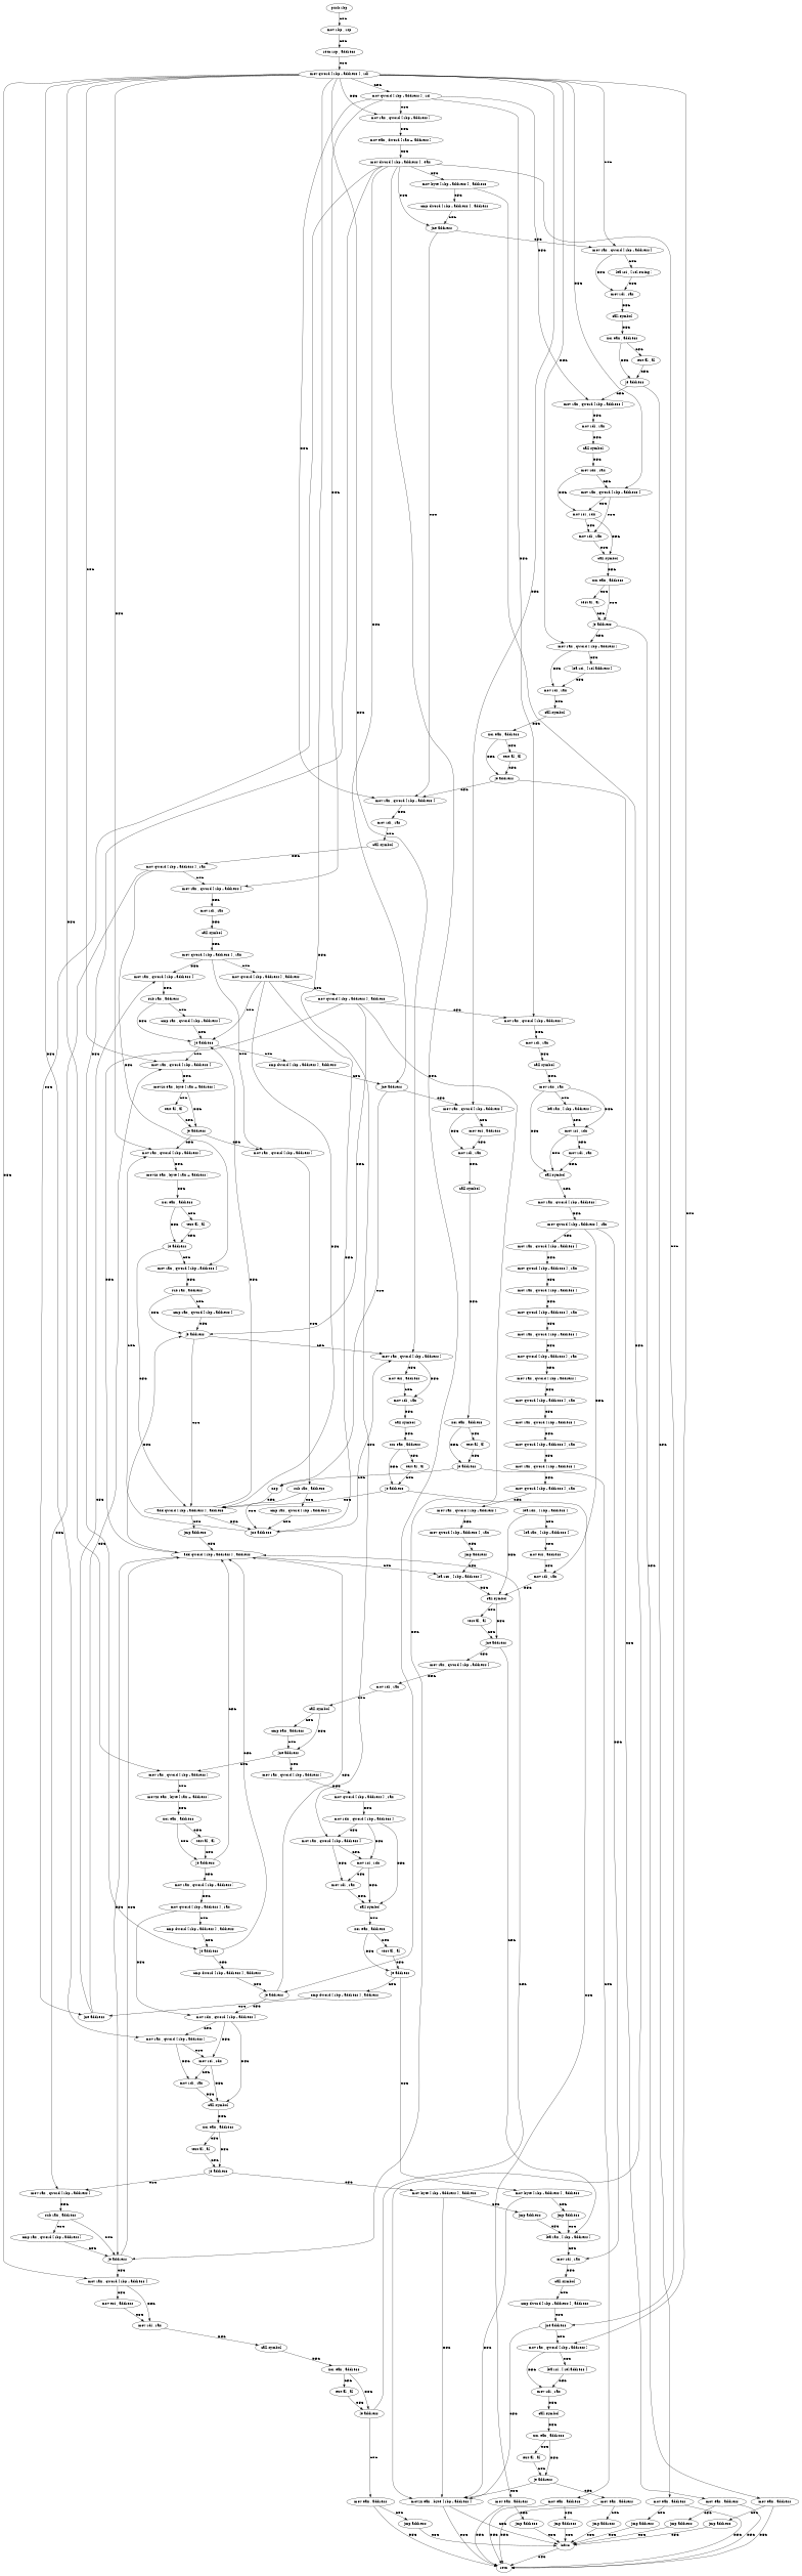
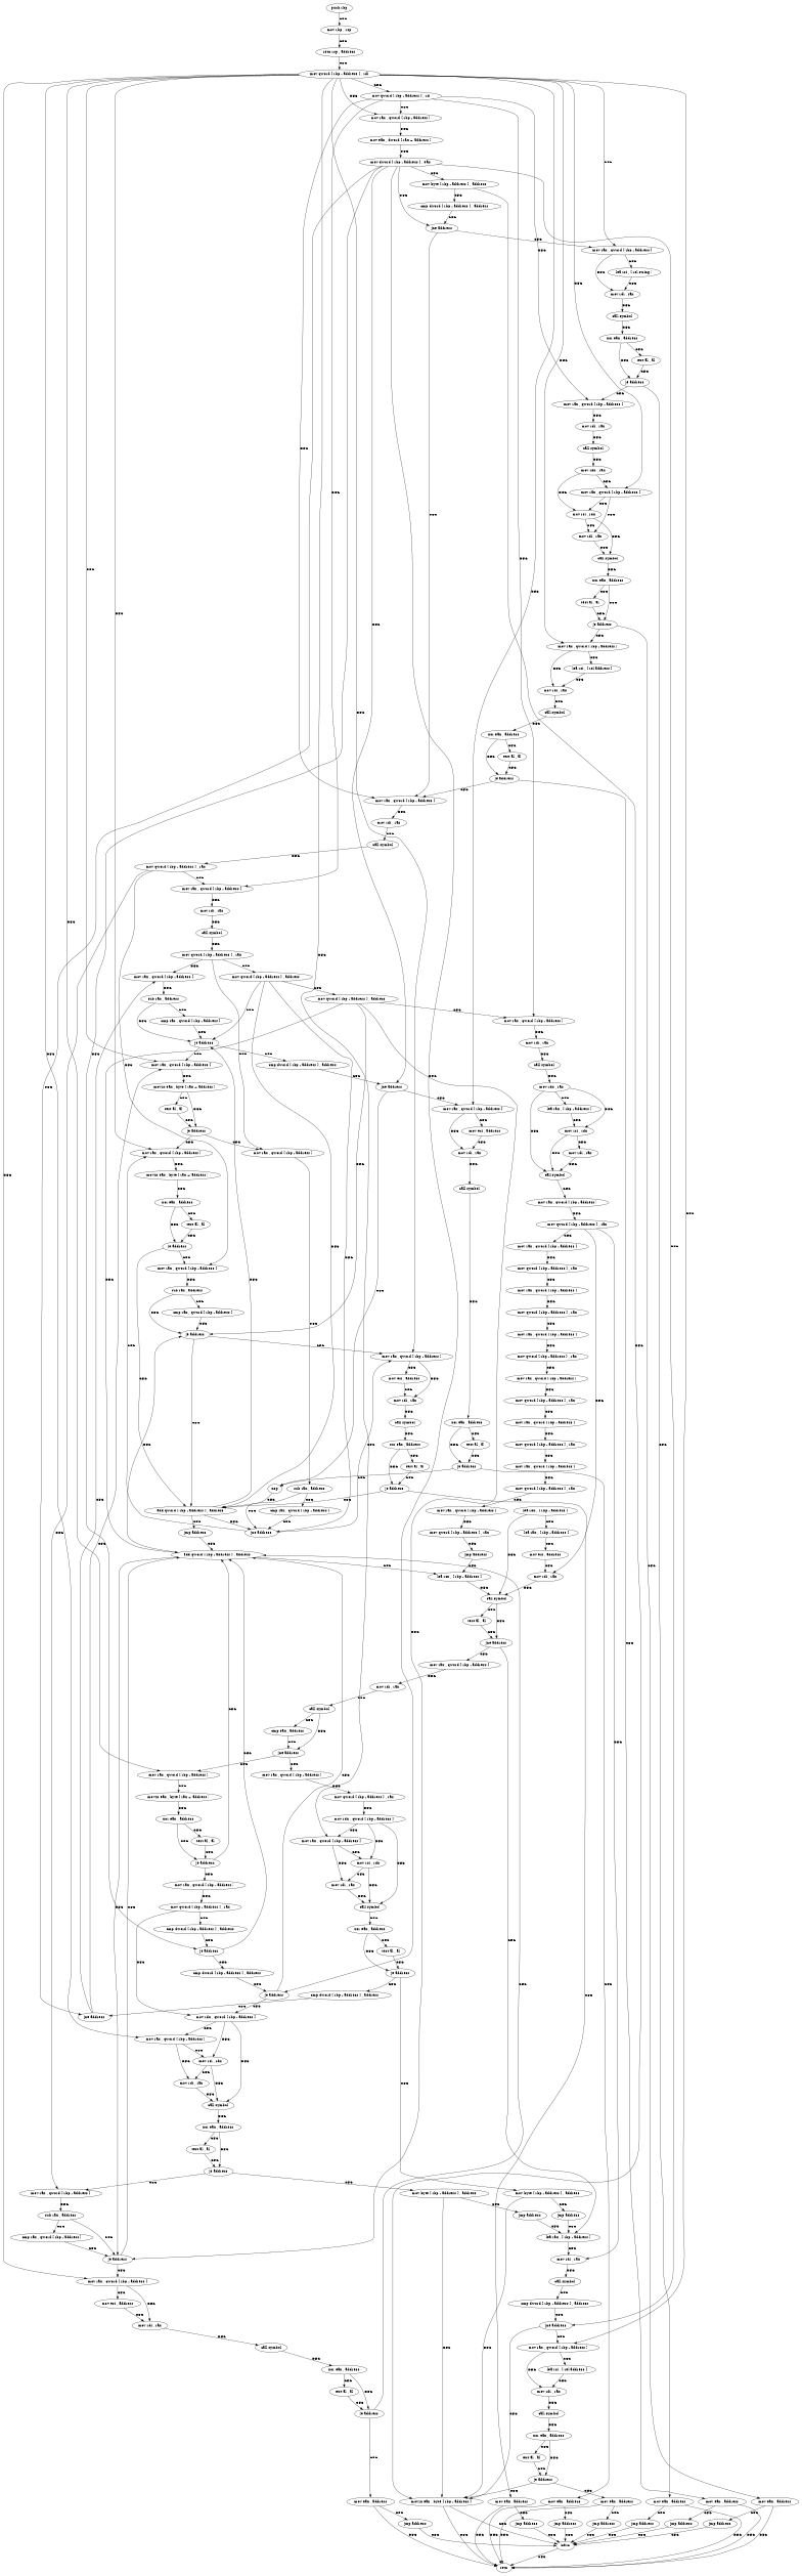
  digraph {
    n1 [label="push rbp"]
    n2 [label="mov rbp , rsp"]
    n3 [label="retn rsp , address"]
    n4 [label="mov qword [ rbp - address ] , rdi"]
    n5 [label="mov qword [ rbp - address ] , rsi"]
    n6 [label="mov rax , qword [ rbp - address ]"]
    n7 [label="mov rax , qword [ rbp - address ]"]
    n8 [label="mov rax , qword [ rbp - address ]"]
    n9 [label="mov rax , qword [ rbp - address ]"]
    n10 [label="mov rax , qword [ rbp - address ]"]
    n11 [label="mov rax , qword [ rbp - address ]"]
    n12 [label="mov rax , qword [ rbp - address ]"]
    n13 [label="mov rax , qword [ rbp - address ]"]
    n14 [label="mov rax , qword [ rbp - address ]"]
    n15 [label="mov rax , qword [ rbp - address ]"]
    n16 [label="mov rax , qword [ rbp - address ]"]
    n17 [label="mov rax , qword [ rbp - address ]"]
    n18 [label="mov rax , qword [ rbp - address ]"]
    n19 [label="mov rax , qword [ rbp - address ]"]
    n20 [label="mov rax , qword [ rbp - address ]"]
    n21 [label="mov rax , qword [ rbp - address ]"]
    n22 [label="mov rax , qword [ rbp - address ]"]
    n23 [label="mov eax , dword [ rax + address ]"]
    n24 [label="lea rsi , [ rel string ]"]
    n25 [label="mov rdi , rax"]
    n26 [label="mov rsi , rdx"]
    n27 [label="mov rdi , rax"]
    n28 [label="lea rsi , [ rel address ]"]
    n29 [label="mov rdi , rax"]
    n30 [label="movzx eax , byte [ rax + address ]"]
    n31 [label="lea rsi , [ rel address ]"]
    n32 [label="mov rdi , rax"]
    n33 [label="mov rsi , rdx"]
    n34 [label="mov rdi , rax"]
    n35 [label="movzx eax , byte [ rax + address ]"]
    n36 [label="movzx eax , byte [ rax + address ]"]
    n37 [label="mov rsi , rdx"]
    n38 [label="mov rdi , rax"]
    n39 [label="mov esi , address"]
    n40 [label="mov rdi , rax"]
    n41 [label="mov esi , address"]
    n42 [label="mov rdi , rax"]
    n43 [label="mov esi , address"]
    n44 [label="mov rdi , rax"]
    n45 [label="mov rdi , rax"]
    n46 [label="mov rdi , rax"]
    n47 [label="mov rdi , rax"]
    n48 [label="mov rdi , rax"]
    n49 [label="mov dword [ rbp - address ] , eax"]
    n50 [label="mov byte [ rbp - address ] , address"]
    n51 [label="jne address"]
    n52 [label="jne address"]
    n53 [label="je address"]
    n54 [label="jne address"]
    n55 [label="je address"]
    n56 [label="jne address"]
    n57 [label="cmp dword [ rbp - address ] , address"]
    n58 [label="movzx eax , byte [ rbp - address ]"]
    n59 [label="add qword [ rbp - address ] , address"]
    n60 [label="cmp dword [ rbp - address ] , address"]
    n61 [label="mov rax , qword [ rbp - address ]"]
    n62 [label="mov rdx , qword [ rbp - address ]"]
    n63 [label=nop]
    n64 [label=retn]
    n65 [label=leave]
    n66 [label="call symbol"]
    n67 [label="call symbol"]
    n68 [label="mov qword [ rbp - address ] , rax"]
    n69 [label="mov rax , qword [ rbp - address ]"]
    n70 [label="mov rax , qword [ rbp - address ]"]
    n71 [label="sub rax , address"]
    n72 [label="sub rax , address"]
    n73 [label="call symbol"]
    n74 [label="mov qword [ rbp - address ] , rax"]
    n75 [label="mov qword [ rbp - address ] , address"]
    n76 [label="mov rax , qword [ rbp - address ]"]
    n77 [label="mov qword [ rbp - address ] , address"]
    n78 [label="je address"]
    n79 [label="add qword [ rbp - address ] , address"]
    n80 [label="jne address"]
    n81 [label="sub rax , address"]
    n82 [label="sub rax , address"]
    n83 [label="je address"]
    n84 [label="je address"]
    n85 [label="cmp dword [ rbp - address ] , address"]
    n86 [label="jmp address"]
    n87 [label="lea rcx , [ rbp - address ]"]
    n88 [label="call symbol"]
    n89 [label="mov rdx , rax"]
    n90 [label="lea rax , [ rbp - address ]"]
    n91 [label="mov rsi , rdx"]
    n92 [label="call symbol"]
    n93 [label="mov rdi , rax"]
    n94 [label="mov rax , qword [ rbp - address ]"]
    n95 [label="mov qword [ rbp - address ] , rax"]
    n96 [label="mov rax , qword [ rbp - address ]"]
    n97 [label="mov rdi , rax"]
    n98 [label="mov rdi , rax"]
    n99 [label="mov qword [ rbp - address ] , rax"]
    n100 [label="call symbol"]
    n101 [label="call symbol"]
    n102 [label="mov rax , qword [ rbp - address ]"]
    n103 [label="mov qword [ rbp - address ] , rax"]
    n104 [label="mov rax , qword [ rbp - address ]"]
    n105 [label="mov qword [ rbp - address ] , rax"]
    n106 [label="mov rax , qword [ rbp - address ]"]
    n107 [label="mov qword [ rbp - address ] , rax"]
    n108 [label="mov rax , qword [ rbp - address ]"]
    n109 [label="mov qword [ rbp - address ] , rax"]
    n110 [label="mov rax , qword [ rbp - address ]"]
    n111 [label="mov qword [ rbp - address ] , rax"]
    n112 [label="mov rax , qword [ rbp - address ]"]
    n113 [label="mov qword [ rbp - address ] , rax"]
    n114 [label="jmp address"]
    n115 [label="lea rdx , [ rbp - address ]"]
    n116 [label="lea rax , [ rbp - address ]"]
    n117 [label="test al , al"]
    n118 [label="jne address"]
    n119 [label="xor eax , address"]
    n120 [label="test al , al"]
    n121 [label="je address"]
    n122 [label="mov eax , address"]
    n123 [label="jmp address"]
    n124 [label="call symbol"]
    n125 [label="mov esi , address"]
    n126 [label="mov rax , qword [ rbp - address ]"]
    n127 [label="lea rax , [ rbp - address ]"]
    n128 [label="mov rdi , rax"]
    n129 [label="call symbol"]
    n130 [label="mov rdx , rax"]
    n131 [label="call symbol"]
    n132 [label="xor eax , address"]
    n133 [label="test al , al"]
    n134 [label="je address"]
    n135 [label="mov eax , address"]
    n136 [label="jmp address"]
    n137 [label="call symbol"]
    n138 [label="cmp eax , address"]
    n139 [label="jne address"]
    n140 [label="mov rax , qword [ rbp - address ]"]
    n141 [label="mov qword [ rbp - address ] , rax"]
    n142 [label="xor eax , address"]
    n143 [label="mov rdx , qword [ rbp - address ]"]
    n144 [label="cmp dword [ rbp - address ] , address"]
    n145 [label="call symbol"]
    n146 [label="xor eax , address"]
    n147 [label="test al , al"]
    n148 [label="je address"]
    n149 [label="mov eax , address"]
    n150 [label="jmp address"]
    n151 [label="test al , al"]
    n152 [label="je address"]
    n153 [label="mov rax , qword [ rbp - address ]"]
    n154 [label="mov qword [ rbp - address ] , rax"]
    n155 [label="cmp dword [ rbp - address ] , address"]
    n156 [label="call symbol"]
    n157 [label="xor eax , address"]
    n158 [label="test al , al"]
    n159 [label="je address"]
    n160 [label="cmp dword [ rbp - address ] , address"]
    n161 [label="mov byte [ rbp - address ] , address"]
    n162 [label="jmp address"]
    n163 [label="xor eax , address"]
    n164 [label="test al , al"]
    n165 [label="je address"]
    n166 [label="mov eax , address"]
    n167 [label="jmp address"]
    n168 [label="call symbol"]
    n169 [label="test al , al"]
    n170 [label="je address"]
    n171 [label="cmp rax , qword [ rbp - address ]"]
    n172 [label="xor eax , address"]
    n173 [label="xor eax , address"]
    n174 [label="cmp rax , qword [ rbp - address ]"]
    n175 [label="test al , al"]
    n176 [label="je address"]
    n177 [label="mov byte [ rbp - address ] , address"]
    n178 [label="jmp address"]
    n179 [label="cmp rax , qword [ rbp - address ]"]
    n180 [label="test al , al"]
    n181 [label="je address"]
    n182 [label="cmp rax , qword [ rbp - address ]"]
    n183 [label="call symbol"]
    n184 [label="call symbol"]
    n185 [label="call symbol"]
    n186 [label="xor eax , address"]
    n187 [label="test al , al"]
    n188 [label="je address"]
    n189 [label="mov eax , address"]
    n190 [label="jmp address"]
    n191 [label="xor eax , address"]
    n192 [label="test al , al"]
    n193 [label="je address"]
    n194 [label="mov eax , address"]
    n195 [label="jmp address"]
    n196 [label="xor eax , address"]
    n197 [label="test al , al"]
    n198 [label="je address"]
    n199 [label="mov eax , address"]
    n200 [label="jmp address"]
    n1 -> n2 [label=CFG]
    n2 -> n3 [label=CFG]
    n3 -> n4 [label=CFG]
    n4 -> n5 [label=CFG]
    n4 -> n6 [label=DFG]
    n4 -> n7 [label=DFG]
    n4 -> n8 [label=DFG]
    n4 -> n9 [label=DFG]
    n4 -> n10 [label=DFG]
    n4 -> n11 [label=DFG]
    n4 -> n12 [label=DFG]
    n4 -> n13 [label=DFG]
    n4 -> n14 [label=DFG]
    n4 -> n15 [label=DFG]
    n4 -> n16 [label=DFG]
    n4 -> n17 [label=DFG]
    n4 -> n18 [label=DFG]
    n5 -> n6 [label=CFG]
    n5 -> n19 [label=DFG]
    n5 -> n20 [label=DFG]
    n5 -> n21 [label=DFG]
    n5 -> n22 [label=DFG]
    n6 -> n23 [label=DFG]
    n7 -> n24 [label=CFG]
    n7 -> n25 [label=DFG]
    n8 -> n26 [label=CFG]
    n8 -> n27 [label=DFG]
    n9 -> n28 [label=CFG]
    n9 -> n29 [label=DFG]
    n10 -> n30 [label=DFG]
    n11 -> n31 [label=CFG]
    n11 -> n32 [label=DFG]
    n12 -> n33 [label=CFG]
    n12 -> n34 [label=DFG]
    n13 -> n35 [label=DFG]
    n14 -> n36 [label=DFG]
    n15 -> n37 [label=CFG]
    n15 -> n38 [label=DFG]
    n16 -> n39 [label=CFG]
    n16 -> n40 [label=DFG]
    n17 -> n41 [label=CFG]
    n17 -> n42 [label=DFG]
    n18 -> n43 [label=CFG]
    n18 -> n44 [label=DFG]
    n19 -> n45 [label=DFG]
    n20 -> n46 [label=DFG]
    n21 -> n47 [label=DFG]
    n22 -> n48 [label=DFG]
-   n23 -> n49 [label=CFG]
+   n23 -> n49 [label=DFG]
    n24 -> n25 [label=CFG]
    n25 -> n67 [label=DFG]
    n26 -> n27 [label=CFG]
    n26 -> n131 [label=DFG]
    n27 -> n131 [label=DFG]
    n28 -> n29 [label=CFG]
    n29 -> n137 [label=DFG]
    n30 -> n142 [label=DFG]
    n31 -> n32 [label=CFG]
    n32 -> n145 [label=DFG]
    n33 -> n34 [label=CFG]
    n33 -> n156 [label=DFG]
    n34 -> n156 [label=DFG]
    n35 -> n169 [label=CFG]
    n35 -> n170 [label=DFG]
    n36 -> n173 [label=DFG]
    n37 -> n38 [label=CFG]
    n37 -> n168 [label=DFG]
    n38 -> n168 [label=DFG]
    n39 -> n40 [label=CFG]
    n40 -> n183 [label=DFG]
    n41 -> n42 [label=CFG]
    n42 -> n184 [label=DFG]
    n43 -> n44 [label=CFG]
    n44 -> n185 [label=DFG]
    n45 -> n66 [label=DFG]
    n46 -> n73 [label=DFG]
    n47 -> n88 [label=DFG]
    n48 -> n124 [label=DFG]
    n49 -> n50 [label=CFG]
    n49 -> n51 [label=DFG]
    n49 -> n52 [label=DFG]
    n49 -> n53 [label=DFG]
    n49 -> n54 [label=DFG]
    n49 -> n55 [label=DFG]
    n49 -> n56 [label=DFG]
    n50 -> n57 [label=CFG]
    n50 -> n58 [label=DFG]
    n51 -> n7 [label=CFG]
    n51 -> n19 [label=CFG]
    n52 -> n11 [label=CFG]
    n52 -> n58 [label=CFG]
    n53 -> n59 [label=CFG]
    n53 -> n60 [label=CFG]
    n54 -> n13 [label=CFG]
    n54 -> n61 [label=CFG]
    n55 -> n59 [label=CFG]
    n55 -> n62 [label=CFG]
    n56 -> n17 [label=CFG]
    n56 -> n63 [label=CFG]
    n57 -> n51 [label=CFG]
    n58 -> n64 [label=DFG]
    n58 -> n65 [label=CFG]
    n59 -> n83 [label=DFG]
    n59 -> n84 [label=DFG]
    n59 -> n87 [label=CFG]
    n60 -> n55 [label=CFG]
    n61 -> n81 [label=DFG]
    n62 -> n15 [label=CFG]
    n62 -> n37 [label=DFG]
    n62 -> n168 [label=DFG]
    n63 -> n79 [label=CFG]
    n65 -> n64 [label=CFG]
    n66 -> n68 [label=DFG]
    n67 -> n119 [label=DFG]
    n68 -> n20 [label=CFG]
    n68 -> n69 [label=DFG]
    n68 -> n70 [label=DFG]
    n69 -> n71 [label=DFG]
    n70 -> n72 [label=DFG]
    n71 -> n83 [label=DFG]
    n71 -> n179 [label=CFG]
    n72 -> n84 [label=DFG]
    n72 -> n182 [label=CFG]
    n73 -> n74 [label=DFG]
    n74 -> n61 [label=DFG]
    n74 -> n75 [label=CFG]
    n74 -> n76 [label=DFG]
    n75 -> n77 [label=CFG]
    n75 -> n78 [label=DFG]
    n75 -> n79 [label=DFG]
    n75 -> n80 [label=DFG]
    n76 -> n82 [label=DFG]
    n77 -> n21 [label=CFG]
    n77 -> n59 [label=DFG]
    n77 -> n83 [label=DFG]
    n77 -> n84 [label=DFG]
    n78 -> n13 [label=CFG]
    n78 -> n85 [label=CFG]
    n79 -> n78 [label=DFG]
    n79 -> n80 [label=DFG]
    n79 -> n86 [label=CFG]
    n80 -> n14 [label=CFG]
    n80 -> n16 [label=CFG]
    n81 -> n78 [label=DFG]
    n81 -> n171 [label=CFG]
    n82 -> n80 [label=DFG]
    n82 -> n174 [label=CFG]
    n83 -> n18 [label=CFG]
    n83 -> n59 [label=CFG]
    n84 -> n16 [label=CFG]
    n84 -> n79 [label=CFG]
    n85 -> n56 [label=CFG]
    n86 -> n59 [label=CFG]
    n87 -> n100 [label=DFG]
    n88 -> n89 [label=DFG]
    n89 -> n90 [label=CFG]
    n89 -> n91 [label=DFG]
    n89 -> n92 [label=DFG]
    n90 -> n91 [label=CFG]
    n91 -> n92 [label=DFG]
    n91 -> n93 [label=CFG]
    n92 -> n94 [label=CFG]
    n93 -> n92 [label=DFG]
    n94 -> n95 [label=DFG]
    n95 -> n96 [label=CFG]
    n95 -> n97 [label=DFG]
    n95 -> n98 [label=DFG]
    n96 -> n99 [label=DFG]
    n97 -> n100 [label=DFG]
    n98 -> n101 [label=DFG]
    n99 -> n102 [label=CFG]
    n100 -> n117 [label=CFG]
    n100 -> n118 [label=DFG]
    n101 -> n144 [label=CFG]
    n102 -> n103 [label=DFG]
    n103 -> n104 [label=CFG]
    n104 -> n105 [label=DFG]
    n105 -> n106 [label=CFG]
    n106 -> n107 [label=DFG]
    n107 -> n108 [label=CFG]
    n108 -> n109 [label=DFG]
    n109 -> n110 [label=CFG]
    n110 -> n111 [label=DFG]
    n111 -> n112 [label=CFG]
    n112 -> n113 [label=DFG]
    n113 -> n114 [label=CFG]
    n114 -> n87 [label=CFG]
    n115 -> n100 [label=DFG]
    n115 -> n116 [label=CFG]
    n116 -> n125 [label=CFG]
    n117 -> n118 [label=CFG]
    n118 -> n126 [label=CFG]
    n118 -> n127 [label=CFG]
    n119 -> n120 [label=CFG]
    n119 -> n121 [label=DFG]
    n120 -> n121 [label=CFG]
    n121 -> n22 [label=CFG]
    n121 -> n122 [label=CFG]
    n122 -> n64 [label=DFG]
    n122 -> n123 [label=CFG]
    n123 -> n65 [label=CFG]
    n124 -> n130 [label=DFG]
    n125 -> n97 [label=CFG]
    n126 -> n128 [label=DFG]
    n127 -> n98 [label=CFG]
    n128 -> n129 [label=DFG]
    n129 -> n138 [label=CFG]
    n129 -> n139 [label=DFG]
    n130 -> n8 [label=CFG]
    n130 -> n26 [label=DFG]
    n131 -> n132 [label=DFG]
    n132 -> n133 [label=CFG]
    n132 -> n134 [label=DFG]
    n133 -> n134 [label=CFG]
    n134 -> n9 [label=CFG]
    n134 -> n135 [label=CFG]
    n135 -> n64 [label=DFG]
    n135 -> n136 [label=CFG]
    n136 -> n65 [label=CFG]
    n137 -> n146 [label=DFG]
    n138 -> n139 [label=CFG]
    n139 -> n10 [label=CFG]
    n139 -> n140 [label=CFG]
    n140 -> n141 [label=DFG]
    n141 -> n143 [label=DFG]
    n142 -> n151 [label=CFG]
    n142 -> n152 [label=DFG]
    n143 -> n12 [label=CFG]
    n143 -> n33 [label=DFG]
    n143 -> n156 [label=DFG]
    n144 -> n52 [label=CFG]
    n145 -> n163 [label=DFG]
    n146 -> n147 [label=CFG]
    n146 -> n148 [label=DFG]
    n147 -> n148 [label=CFG]
    n148 -> n19 [label=CFG]
    n148 -> n149 [label=CFG]
    n149 -> n64 [label=DFG]
    n149 -> n150 [label=CFG]
    n150 -> n65 [label=CFG]
    n151 -> n152 [label=CFG]
    n152 -> n59 [label=CFG]
    n152 -> n153 [label=CFG]
    n153 -> n154 [label=DFG]
    n154 -> n62 [label=DFG]
    n154 -> n155 [label=CFG]
    n155 -> n53 [label=CFG]
    n156 -> n157 [label=DFG]
    n157 -> n158 [label=CFG]
    n157 -> n159 [label=DFG]
    n158 -> n159 [label=CFG]
    n159 -> n160 [label=CFG]
    n159 -> n161 [label=CFG]
    n160 -> n54 [label=CFG]
    n161 -> n58 [label=DFG]
    n161 -> n162 [label=CFG]
    n162 -> n127 [label=CFG]
    n163 -> n164 [label=CFG]
    n163 -> n165 [label=DFG]
    n164 -> n165 [label=CFG]
    n165 -> n58 [label=CFG]
    n165 -> n166 [label=CFG]
    n166 -> n64 [label=DFG]
    n166 -> n167 [label=CFG]
    n167 -> n65 [label=CFG]
    n168 -> n172 [label=DFG]
    n169 -> n170 [label=CFG]
    n170 -> n14 [label=CFG]
    n170 -> n76 [label=CFG]
    n171 -> n78 [label=CFG]
    n172 -> n175 [label=CFG]
    n172 -> n176 [label=DFG]
    n173 -> n180 [label=CFG]
    n173 -> n181 [label=DFG]
    n174 -> n80 [label=CFG]
    n175 -> n176 [label=CFG]
    n176 -> n69 [label=CFG]
    n176 -> n177 [label=CFG]
    n177 -> n58 [label=DFG]
    n177 -> n178 [label=CFG]
    n178 -> n127 [label=CFG]
    n179 -> n83 [label=CFG]
    n180 -> n181 [label=CFG]
    n181 -> n70 [label=CFG]
    n181 -> n79 [label=CFG]
    n182 -> n84 [label=CFG]
    n183 -> n186 [label=DFG]
    n184 -> n191 [label=DFG]
    n185 -> n196 [label=DFG]
    n186 -> n187 [label=CFG]
    n186 -> n188 [label=DFG]
    n187 -> n188 [label=CFG]
    n188 -> n79 [label=CFG]
    n188 -> n189 [label=CFG]
    n189 -> n64 [label=DFG]
    n189 -> n190 [label=CFG]
    n190 -> n65 [label=CFG]
    n191 -> n192 [label=CFG]
    n191 -> n193 [label=DFG]
    n192 -> n193 [label=CFG]
    n193 -> n63 [label=CFG]
    n193 -> n194 [label=CFG]
    n194 -> n64 [label=DFG]
    n194 -> n195 [label=CFG]
    n195 -> n65 [label=CFG]
    n196 -> n197 [label=CFG]
    n196 -> n198 [label=DFG]
    n197 -> n198 [label=CFG]
    n198 -> n59 [label=CFG]
    n198 -> n199 [label=CFG]
    n199 -> n64 [label=DFG]
    n199 -> n200 [label=CFG]
    n200 -> n65 [label=CFG]
  }
